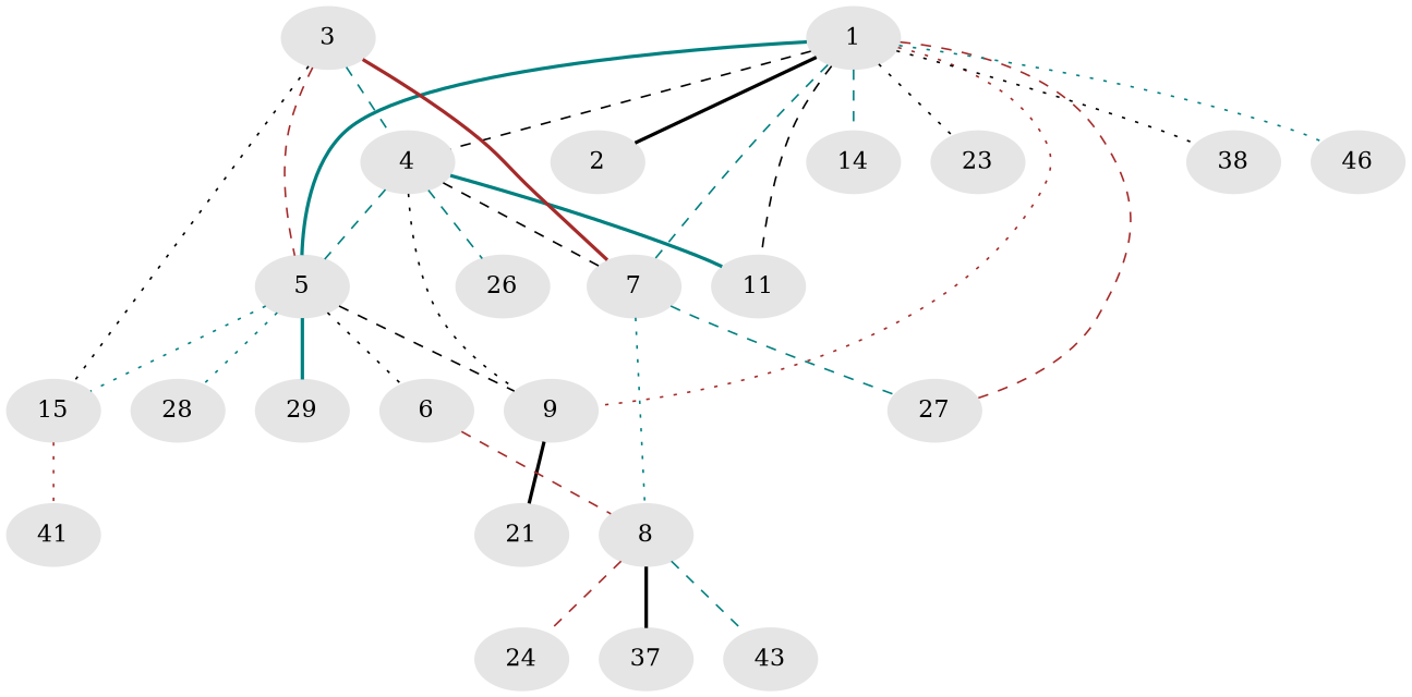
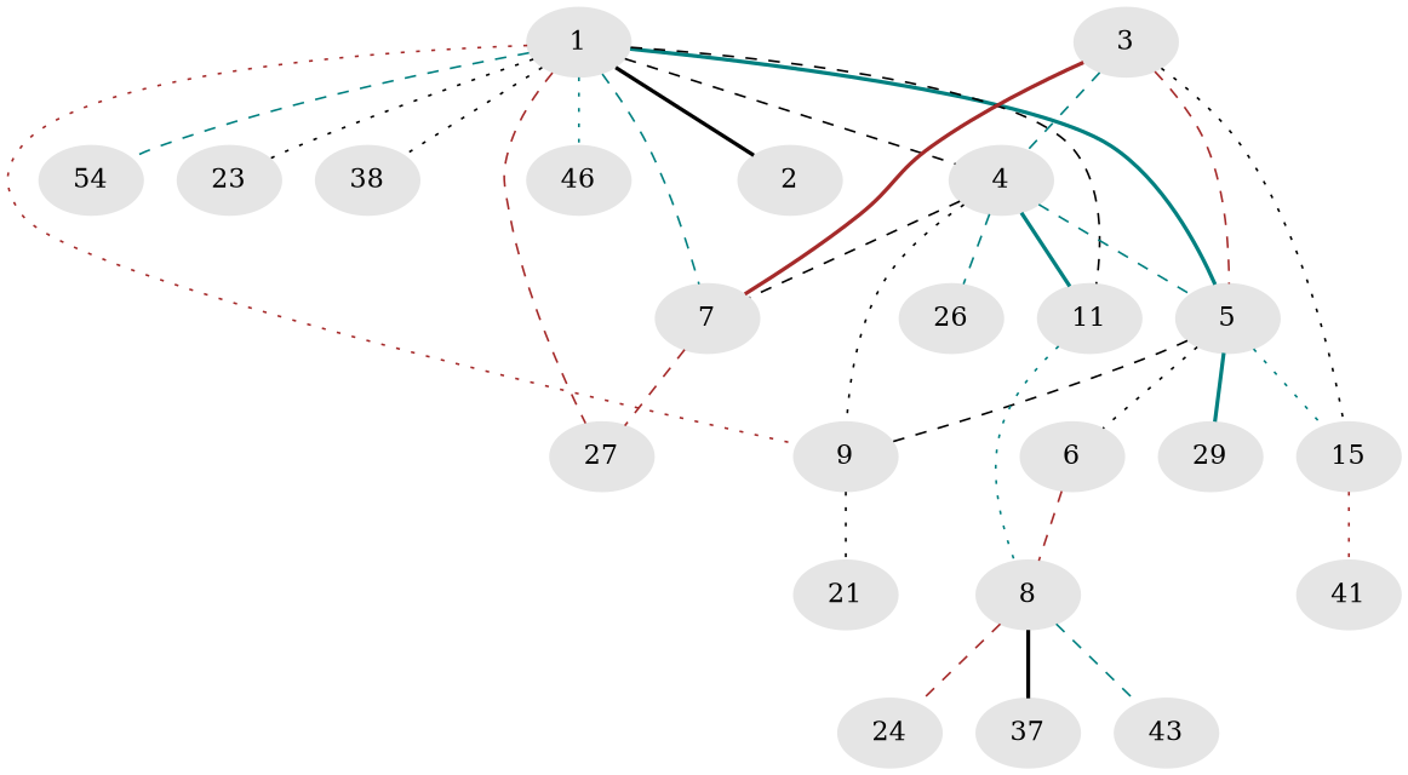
  graph {
    node [color=gray90 style=filled]
    edge [color=teal style=dashed]
    1
    2
    4 [super="+35"]
    5 [super="+30+17"]
    7 [super="+34"]
    9 [super="+10+12"]
    11 [super="+33+31"]
-   14 [super="+22"]
+   14 [super="+22" label=54]
    23
    27
    38
    46
    26
    15 [super="+25+18+45+16"]
    6 [super="+13"]
-   28
    29
    8 [super="+20"]
    21
    3
    41
    24 [super="+32"]
    37
    43
    1 -- 2 [color=black style=bold]
    1 -- 4 [color=black]
    1 -- 5 [style=bold]
    1 -- 7
    1 -- 9 [color=brown style=dotted]
    1 -- 11 [color=black]
    1 -- 14
    1 -- 23 [color=black style=dotted]
    1 -- 27 [color=brown]
    1 -- 38 [color=black style=dotted]
    1 -- 46 [style=dotted]
    4 -- 5
    4 -- 7 [color=black]
    4 -- 9 [color=black style=dotted weight=2]
    4 -- 11 [style=bold]
    4 -- 26
    5 -- 9 [color=black]
    5 -- 15 [style=dotted weight=2]
    5 -- 6 [color=black style=dotted]
-   5 -- 28 [style=dotted]
    5 -- 29 [style=bold]
-   7 -- 27
-   7 -- 8 [style=dotted]
-   9 -- 21 [color=black style=bold]
+   7 -- 27 [color=brown]
+   11 -- 8 [style=dotted]
+   9 -- 21 [color=black style=dotted]
    15 -- 41 [color=brown style=dotted]
    6 -- 8 [color=brown]
    8 -- 24 [color=brown]
    8 -- 37 [color=black style=bold]
    8 -- 43
    3 -- 4
    3 -- 5 [color=brown]
    3 -- 7 [color=brown style=bold]
    3 -- 15 [color=black style=dotted]
  }
